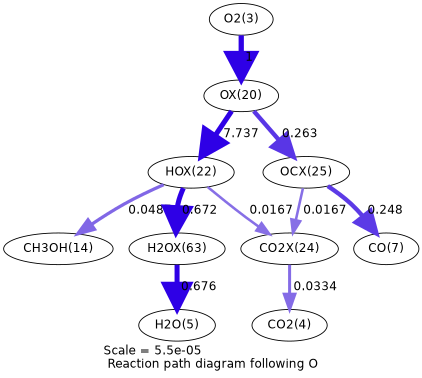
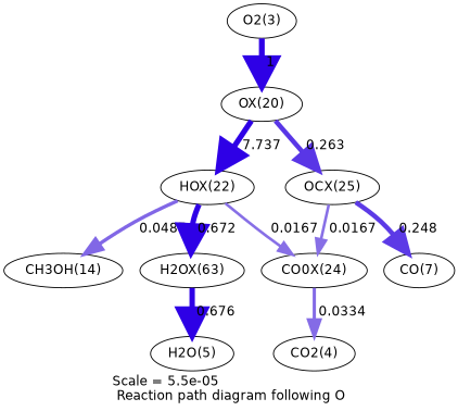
  digraph {
    fontname=Helvetica
    label="Scale = 5.5e-05\l Reaction path diagram following O"
    node [fontname=Helvetica]
    edge [arrowsize=2.85 color="0.7, 0.517, 0.9" fontname=Helvetica penwidth=5.7]
    n1 [label="O2(3)"]
    n2 [label="OX(20)"]
    n3 [label="HOX(22)"]
    n4 [label="OCX(25)"]
    n5 [label="CH3OH(14)"]
    n6 [label="H2OX(63)"]
-   n7 [label="CO2X(24)"]
+   n7 [label="CO0X(24)"]
    n8 [label="CO(7)"]
    n9 [label="H2O(5)"]
    n10 [label="CO2(4)"]
    n1 -> n2 [arrowsize=3 color="0.7, 1.5, 0.9" label=" 1" penwidth=6]
    n2 -> n3 [arrowsize=2.88 color="0.7, 1.24, 0.9" label=" 7.737" penwidth=5.77]
    n2 -> n4 [arrowsize=2.5 color="0.7, 0.763, 0.9" label=" 0.263" penwidth=4.99]
    n3 -> n5 [arrowsize=1.86 color="0.7, 0.549, 0.9" label=" 0.0487" penwidth=3.72]
    n3 -> n6 [color="0.7, 1.17, 0.9" label=" 0.672"]
    n3 -> n7 [arrowsize=1.46 label=" 0.0167" penwidth=2.91]
    n4 -> n7 [arrowsize=1.46 label=" 0.0167" penwidth=2.91]
    n4 -> n8 [arrowsize=2.47 color="0.7, 0.748, 0.9" label=" 0.248" penwidth=4.95]
    n6 -> n9 [color="0.7, 1.18, 0.9" label=" 0.676"]
    n7 -> n10 [arrowsize=1.72 color="0.7, 0.533, 0.9" label=" 0.0334" penwidth=3.43]
  }
